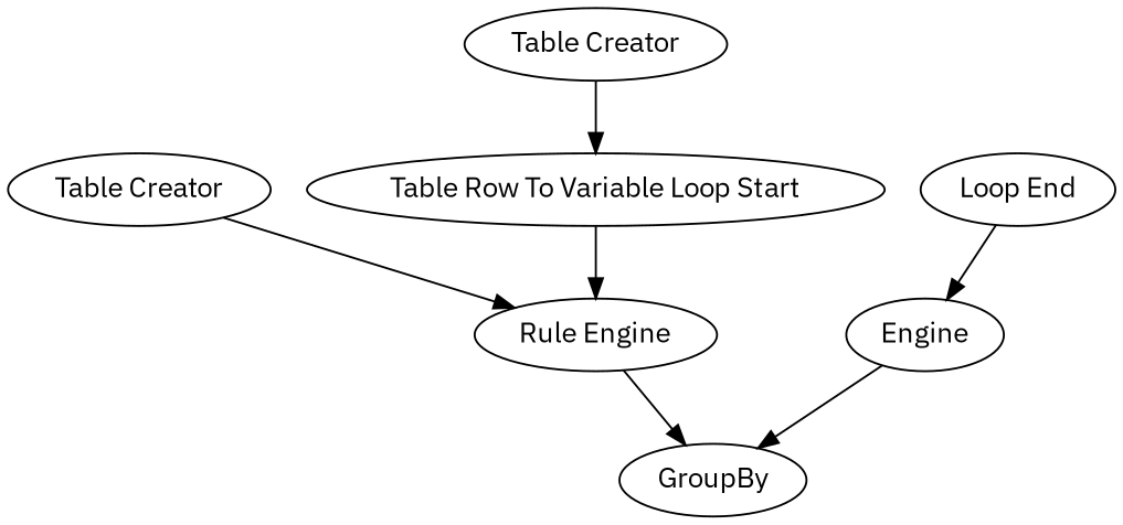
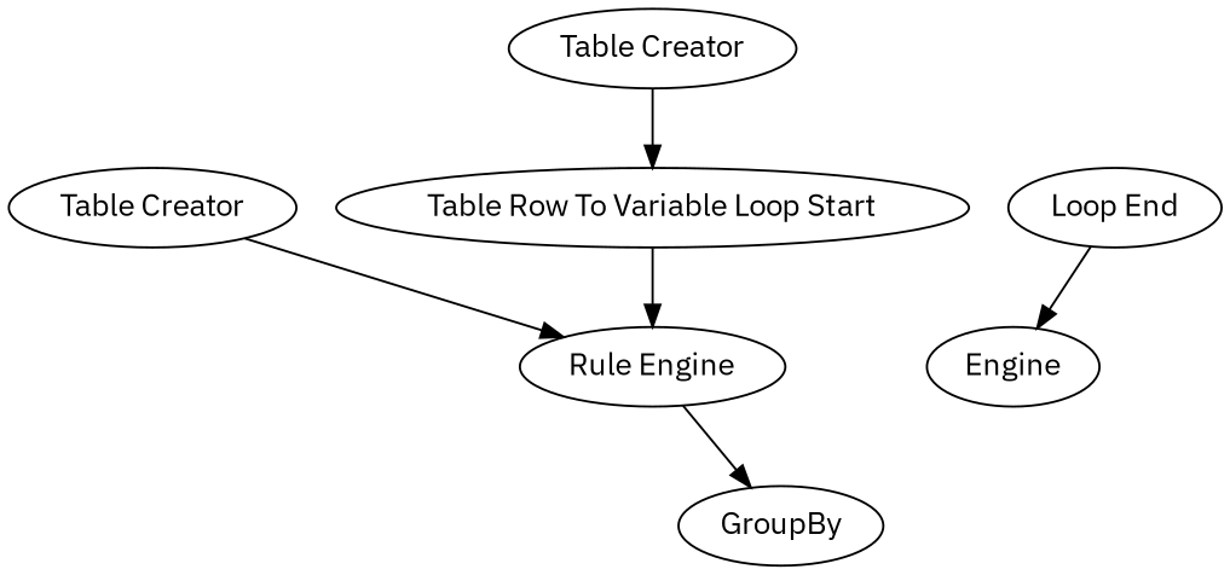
  digraph {
    fontname="IBM Plex Sans"
    rankdir=TB
    node [fontname="IBM Plex Sans"]
    edge [fontname="IBM Plex Sans"]
    n1 [label="Table Creator"]
    n2 [label="Rule Engine"]
    n3 [label=GroupBy]
    n4 [label="Table Creator"]
    n5 [label="Table Row To Variable Loop Start"]
    n6 [label="Loop End"]
    n7 [label=Engine]
    n1 -> n2
    n2 -> n3
    n4 -> n5
    n5 -> n2
    n6 -> n7
-   n7 -> n3
  }
